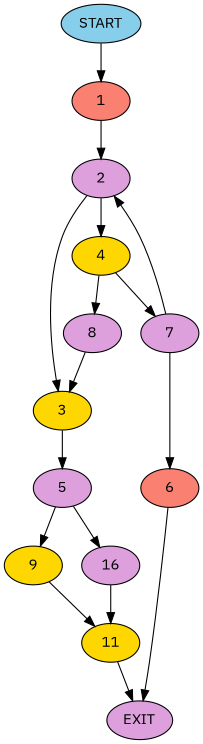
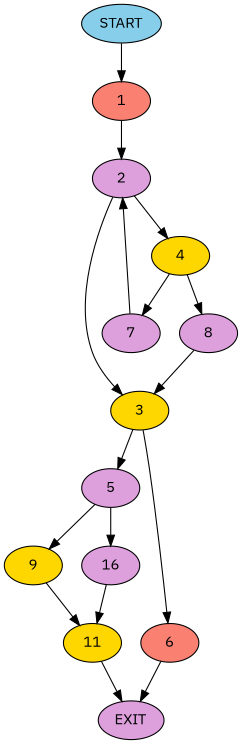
  digraph {
    fontname="IBM Plex Sans"
    node [fillcolor=plum fontname="IBM Plex Sans" style=filled]
    edge [fontname="IBM Plex Sans"]
    n1 [fillcolor=skyblue label=START]
    1 [fillcolor=salmon]
    2
    n4 [label=EXIT]
    3 [fillcolor=gold]
    4 [fillcolor=gold]
    5
    6 [fillcolor=salmon]
    7
    8
    9 [fillcolor=gold]
    n12 [label=16]
    11 [fillcolor=gold]
    n1 -> 1
    1 -> 2
    2 -> 3
    2 -> 4
    3 -> 5
-   7 -> 6
+   3 -> 6
    4 -> 7
    4 -> 8
    5 -> 9
    5 -> n12
    6 -> n4
    7 -> 2
    8 -> 3
    9 -> 11
    n12 -> 11
    11 -> n4
  }
